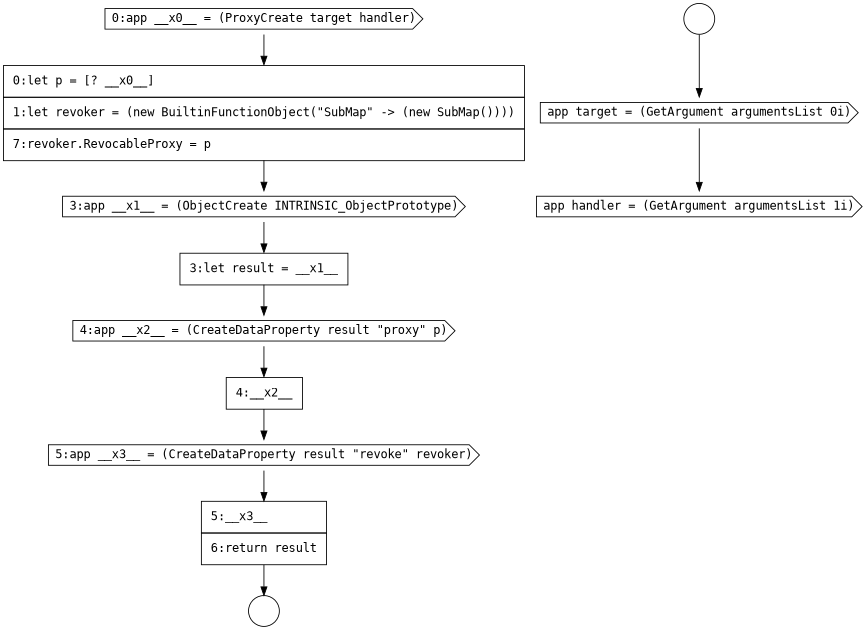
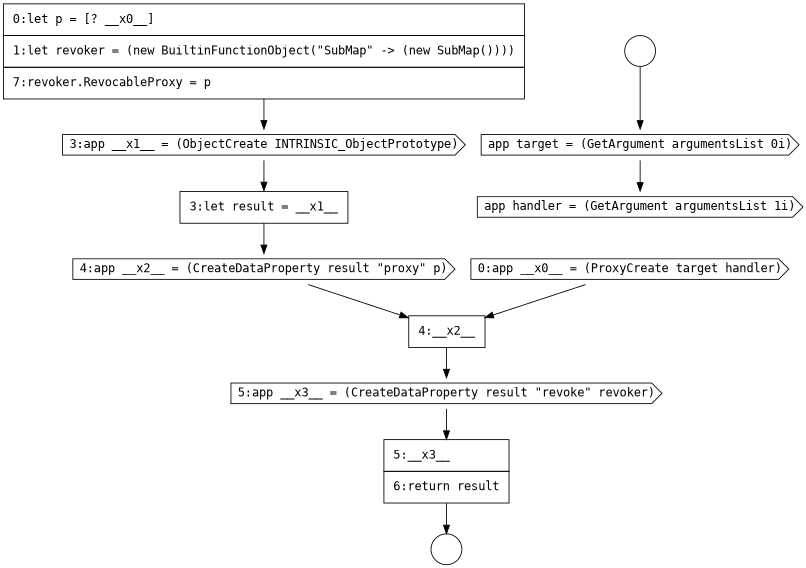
  digraph {
    fontname="DejaVu Sans Mono"
    node [color=black fillcolor=white fontname="DejaVu Sans Mono" shape=cds style=filled]
    edge [color=black fontname="DejaVu Sans Mono"]
    n1 [label=<<font color="black">     <table border="0" cellborder="1" cellspacing="0" cellpadding="10">       <tr><td align="left">5:__x3__</td></tr>       <tr><td align="left">6:return result</td></tr>     </table>   </font>> margin=0 shape=none]
    n2 [label=" " shape=circle]
    n3 [label=<<font color="black">     <table border="0" cellborder="1" cellspacing="0" cellpadding="10">       <tr><td align="left">0:let p = [? __x0__]</td></tr>       <tr><td align="left">1:let revoker = (new BuiltinFunctionObject(&quot;SubMap&quot; -&gt; (new SubMap())))</td></tr>       <tr><td align="left">7:revoker.RevocableProxy = p</td></tr>     </table>   </font>> margin=0 shape=none]
    n4 [label=<<font color="black">3:app __x1__ = (ObjectCreate INTRINSIC_ObjectPrototype)</font>>]
    n5 [label=<<font color="black">     <table border="0" cellborder="1" cellspacing="0" cellpadding="10">       <tr><td align="left">3:let result = __x1__</td></tr>     </table>   </font>> margin=0 shape=none]
    n6 [label=<<font color="black">     <table border="0" cellborder="1" cellspacing="0" cellpadding="10">       <tr><td align="left">4:__x2__</td></tr>     </table>   </font>> margin=0 shape=none]
    n7 [label=<<font color="black">5:app __x3__ = (CreateDataProperty result &quot;revoke&quot; revoker)</font>>]
    n8 [label=<<font color="black">app target = (GetArgument argumentsList 0i)</font>>]
    n9 [label=<<font color="black">app handler = (GetArgument argumentsList 1i)</font>>]
    n10 [label=<<font color="black">4:app __x2__ = (CreateDataProperty result &quot;proxy&quot; p)</font>>]
    n11 [label=<<font color="black">0:app __x0__ = (ProxyCreate target handler)</font>>]
    n12 [label=" " shape=circle]
    n1 -> n2
    n3 -> n4
    n4 -> n5
    n5 -> n10
    n6 -> n7
    n7 -> n1
    n8 -> n9
    n10 -> n6
-   n11 -> n3
+   n11 -> n6
    n12 -> n8
  }
